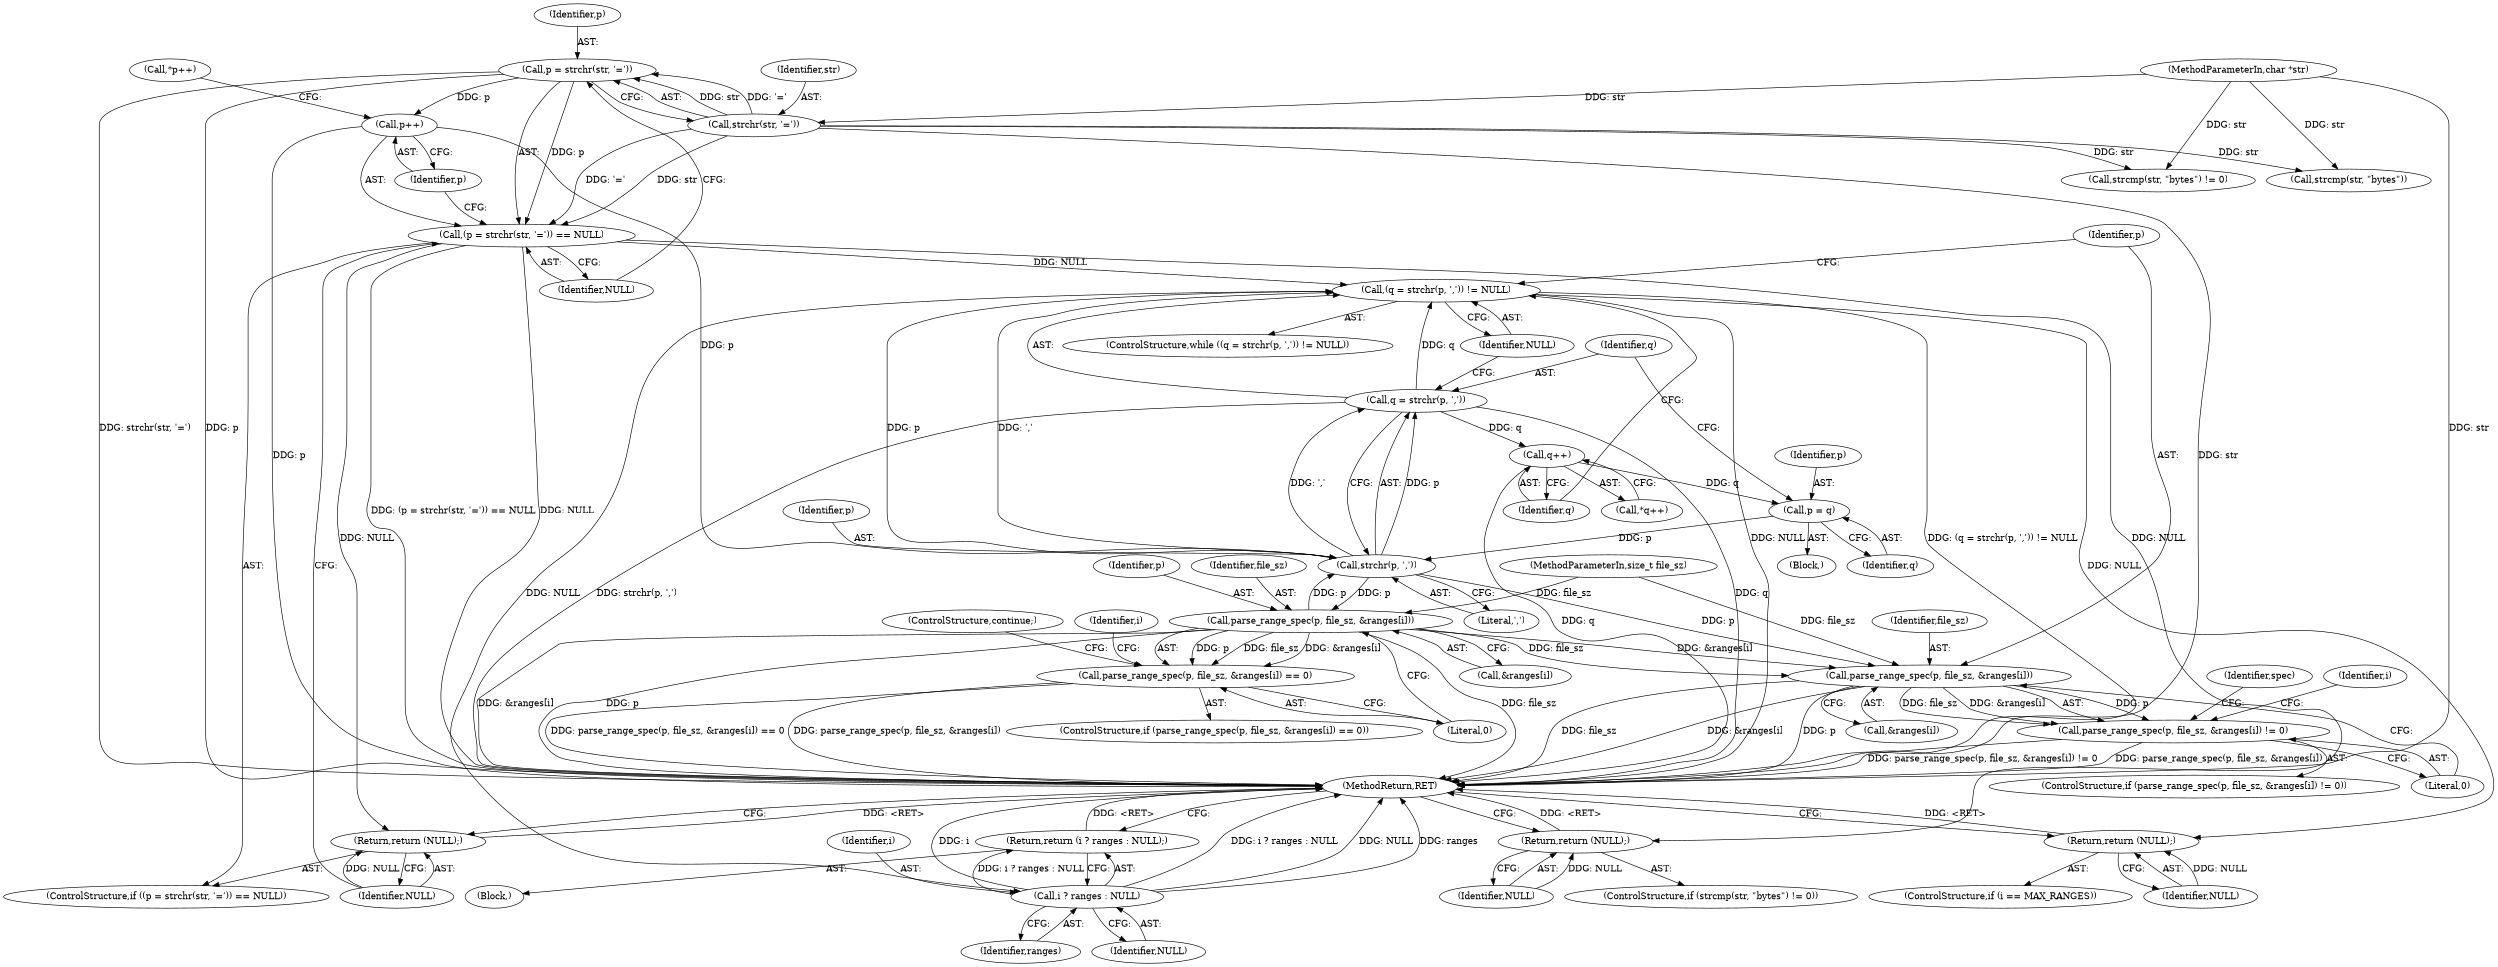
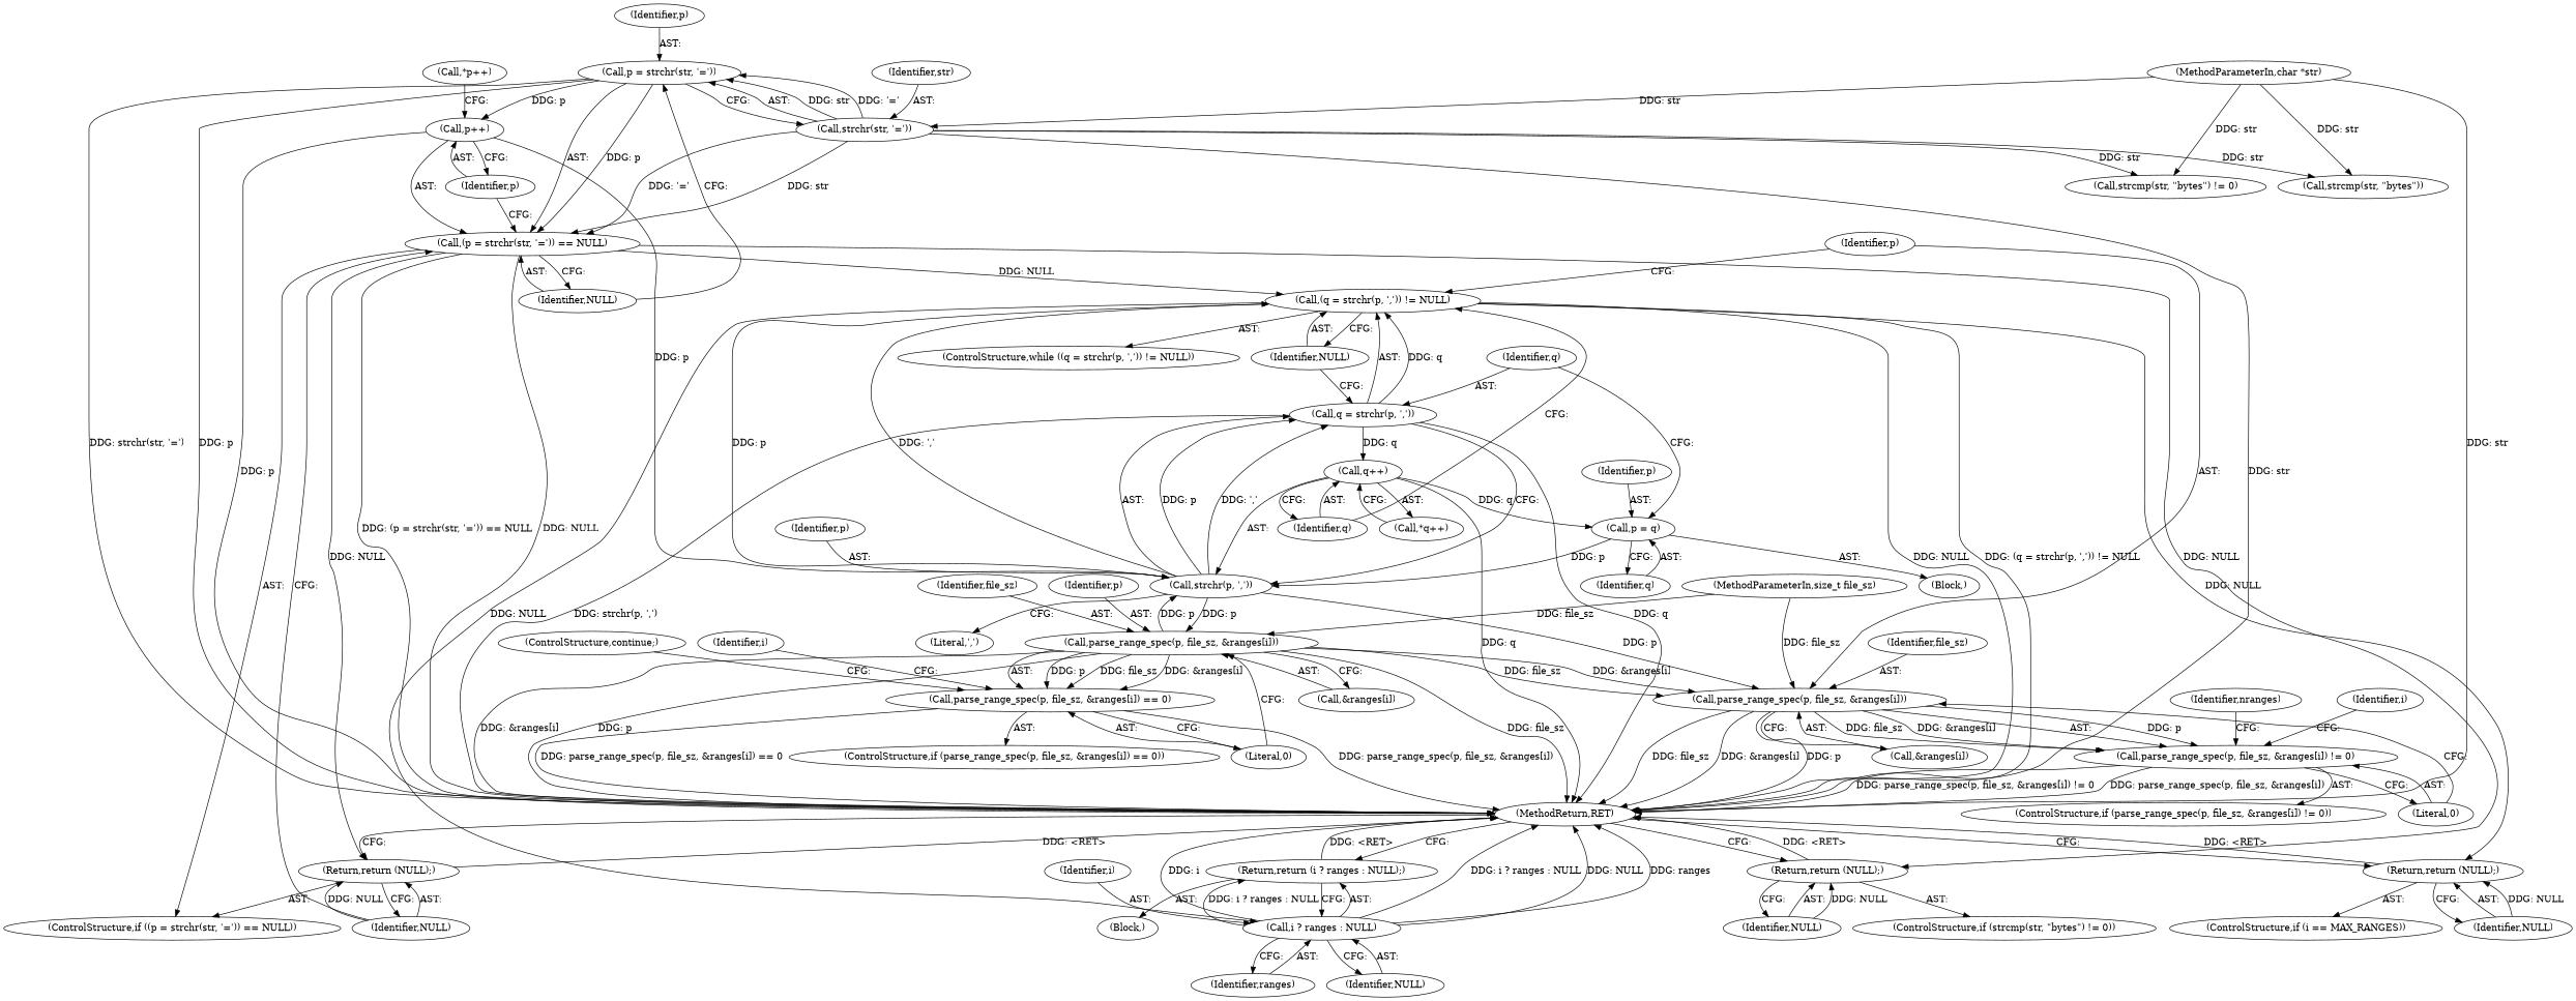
  digraph {
    n1 [label="(Call,p = strchr(str, '='))"]
    n2 [label="(Call,strchr(str, '='))"]
    n3 [label="(Call,(p = strchr(str, '=')) == NULL)"]
    n4 [label="(Call,p++)"]
    n5 [label="(MethodReturn,RET)"]
    n6 [label="(Call,strcmp(str, \"bytes\") != 0)"]
    n7 [label="(Call,strcmp(str, \"bytes\"))"]
    n8 [label="(Return,return (NULL);)"]
    n9 [label="(Return,return (NULL);)"]
    n10 [label="(Call,(q = strchr(p, ',')) != NULL)"]
    n11 [label="(Identifier,NULL)"]
    n12 [label="(ControlStructure,if ((p = strchr(str, '=')) == NULL))"]
    n13 [label="(Call,strchr(p, ','))"]
    n14 [label="(Identifier,p)"]
    n15 [label="(Return,return (NULL);)"]
    n16 [label="(Return,return (i ? ranges : NULL);)"]
    n17 [label="(MethodParameterIn,char *str)"]
    n18 [label="(Identifier,NULL)"]
    n19 [label="(Identifier,NULL)"]
    n20 [label="(ControlStructure,if (strcmp(str, \"bytes\") != 0))"]
    n21 [label="(Call,i ? ranges : NULL)"]
    n22 [label="(ControlStructure,while ((q = strchr(p, ',')) != NULL))"]
    n23 [label="(Identifier,NULL)"]
    n24 [label="(ControlStructure,if (i == MAX_RANGES))"]
    n25 [label="(Identifier,NULL)"]
    n26 [label="(Identifier,ranges)"]
    n27 [label="(Identifier,NULL)"]
    n28 [label="(Call,q = strchr(p, ','))"]
    n29 [label="(Block,)"]
    n30 [label="(Call,parse_range_spec(p, file_sz, &ranges[i]))"]
    n31 [label="(Call,parse_range_spec(p, file_sz, &ranges[i]))"]
    n32 [label="(Literal,',')"]
    n33 [label="(Call,*p++)"]
    n34 [label="(Call,q++)"]
    n35 [label="(Call,parse_range_spec(p, file_sz, &ranges[i]) == 0)"]
    n36 [label="(Call,&ranges[i])"]
    n37 [label="(Call,parse_range_spec(p, file_sz, &ranges[i]) != 0)"]
    n38 [label="(Call,&ranges[i])"]
    n39 [label="(Call,p = q)"]
    n40 [label="(Identifier,q)"]
    n41 [label="(Call,*q++)"]
    n42 [label="(Block,)"]
    n43 [label="(Identifier,q)"]
    n44 [label="(ControlStructure,if (parse_range_spec(p, file_sz, &ranges[i]) == 0))"]
    n45 [label="(Literal,0)"]
    n46 [label="(ControlStructure,if (parse_range_spec(p, file_sz, &ranges[i]) != 0))"]
    n47 [label="(Literal,0)"]
    n48 [label="(Identifier,str)"]
    n49 [label="(Identifier,q)"]
    n50 [label="(ControlStructure,continue;)"]
    n51 [label="(Identifier,file_sz)"]
    n52 [label="(Identifier,i)"]
    n53 [label="(Identifier,p)"]
    n54 [label="(Identifier,p)"]
    n55 [label="(Identifier,i)"]
    n56 [label="(Identifier,file_sz)"]
    n57 [label="(MethodParameterIn,size_t file_sz)"]
    n58 [label="(Identifier,p)"]
-   n59 [label="(Identifier,spec)"]
+   n59 [label="(Identifier,nranges)"]
    n60 [label="(Identifier,p)"]
    n61 [label="(Identifier,p)"]
    n62 [label="(Identifier,i)"]
    n1 -> n2 [label="CFG: "]
    n1 -> n3 [label="AST: "]
    n1 -> n3 [label="DDG: p"]
    n1 -> n4 [label="DDG: p"]
    n1 -> n5 [label="DDG: p"]
    n1 -> n5 [label="DDG: strchr(str, '=')"]
    n2 -> n1 [label="AST: "]
    n2 -> n1 [label="DDG: str"]
    n2 -> n1 [label="DDG: '='"]
    n2 -> n3 [label="DDG: str"]
    n2 -> n3 [label="DDG: '='"]
    n2 -> n5 [label="DDG: str"]
    n2 -> n6 [label="DDG: str"]
    n2 -> n7 [label="DDG: str"]
    n3 -> n5 [label="DDG: NULL"]
    n3 -> n5 [label="DDG: (p = strchr(str, '=')) == NULL"]
    n3 -> n8 [label="DDG: NULL"]
    n3 -> n9 [label="DDG: NULL"]
    n3 -> n10 [label="DDG: NULL"]
    n3 -> n11 [label="CFG: "]
    n3 -> n12 [label="AST: "]
    n4 -> n3 [label="AST: "]
    n4 -> n5 [label="DDG: p"]
    n4 -> n13 [label="DDG: p"]
    n4 -> n14 [label="CFG: "]
    n5 -> n8 [label="CFG: "]
    n5 -> n9 [label="CFG: "]
    n5 -> n15 [label="CFG: "]
    n5 -> n16 [label="CFG: "]
    n8 -> n5 [label="DDG: <RET>"]
    n8 -> n12 [label="AST: "]
    n8 -> n18 [label="CFG: "]
    n9 -> n5 [label="DDG: <RET>"]
    n9 -> n19 [label="CFG: "]
    n9 -> n20 [label="AST: "]
    n10 -> n5 [label="DDG: (q = strchr(p, ',')) != NULL"]
    n10 -> n5 [label="DDG: NULL"]
    n10 -> n15 [label="DDG: NULL"]
    n10 -> n21 [label="DDG: NULL"]
    n10 -> n22 [label="AST: "]
    n10 -> n23 [label="CFG: "]
    n11 -> n1 [label="CFG: "]
    n11 -> n3 [label="AST: "]
    n13 -> n10 [label="DDG: p"]
    n13 -> n10 [label="DDG: ','"]
    n13 -> n28 [label="AST: "]
    n13 -> n28 [label="DDG: p"]
    n13 -> n28 [label="DDG: ','"]
    n13 -> n30 [label="DDG: p"]
    n13 -> n31 [label="DDG: p"]
    n13 -> n32 [label="CFG: "]
    n14 -> n3 [label="CFG: "]
    n14 -> n4 [label="AST: "]
    n15 -> n5 [label="DDG: <RET>"]
    n15 -> n24 [label="AST: "]
    n15 -> n25 [label="CFG: "]
    n16 -> n5 [label="DDG: <RET>"]
    n16 -> n21 [label="CFG: "]
    n16 -> n29 [label="AST: "]
    n17 -> n2 [label="DDG: str"]
    n17 -> n5 [label="DDG: str"]
    n17 -> n6 [label="DDG: str"]
    n17 -> n7 [label="DDG: str"]
    n18 -> n3 [label="CFG: "]
    n18 -> n8 [label="AST: "]
    n18 -> n8 [label="DDG: NULL"]
    n19 -> n9 [label="AST: "]
    n19 -> n9 [label="DDG: NULL"]
    n21 -> n5 [label="DDG: i ? ranges : NULL"]
    n21 -> n5 [label="DDG: NULL"]
    n21 -> n5 [label="DDG: ranges"]
    n21 -> n5 [label="DDG: i"]
    n21 -> n16 [label="AST: "]
    n21 -> n16 [label="DDG: i ? ranges : NULL"]
    n21 -> n26 [label="CFG: "]
    n21 -> n27 [label="CFG: "]
    n23 -> n10 [label="AST: "]
    n23 -> n28 [label="CFG: "]
    n25 -> n15 [label="AST: "]
    n25 -> n15 [label="DDG: NULL"]
    n26 -> n21 [label="AST: "]
    n27 -> n21 [label="AST: "]
    n28 -> n5 [label="DDG: strchr(p, ',')"]
    n28 -> n5 [label="DDG: q"]
    n28 -> n10 [label="AST: "]
    n28 -> n10 [label="DDG: q"]
    n28 -> n13 [label="CFG: "]
    n28 -> n34 [label="DDG: q"]
    n30 -> n5 [label="DDG: &ranges[i]"]
    n30 -> n5 [label="DDG: p"]
    n30 -> n5 [label="DDG: file_sz"]
    n30 -> n13 [label="DDG: p"]
    n30 -> n31 [label="DDG: file_sz"]
    n30 -> n31 [label="DDG: &ranges[i]"]
    n30 -> n35 [label="AST: "]
    n30 -> n35 [label="DDG: p"]
    n30 -> n35 [label="DDG: file_sz"]
    n30 -> n35 [label="DDG: &ranges[i]"]
    n30 -> n36 [label="CFG: "]
    n31 -> n5 [label="DDG: file_sz"]
    n31 -> n5 [label="DDG: &ranges[i]"]
    n31 -> n5 [label="DDG: p"]
    n31 -> n37 [label="AST: "]
    n31 -> n37 [label="DDG: p"]
    n31 -> n37 [label="DDG: file_sz"]
    n31 -> n37 [label="DDG: &ranges[i]"]
    n31 -> n38 [label="CFG: "]
-   n32 -> n13 [label="AST: "]
+   n34 -> n13 [label="AST: "]
    n33 -> n4 [label="CFG: "]
    n34 -> n5 [label="DDG: q"]
    n34 -> n39 [label="DDG: q"]
    n34 -> n40 [label="CFG: "]
    n34 -> n41 [label="AST: "]
    n35 -> n5 [label="DDG: parse_range_spec(p, file_sz, &ranges[i])"]
    n35 -> n5 [label="DDG: parse_range_spec(p, file_sz, &ranges[i]) == 0"]
    n35 -> n44 [label="AST: "]
    n35 -> n45 [label="CFG: "]
    n36 -> n30 [label="AST: "]
    n37 -> n5 [label="DDG: parse_range_spec(p, file_sz, &ranges[i])"]
    n37 -> n5 [label="DDG: parse_range_spec(p, file_sz, &ranges[i]) != 0"]
    n37 -> n46 [label="AST: "]
    n37 -> n47 [label="CFG: "]
    n38 -> n31 [label="AST: "]
    n39 -> n13 [label="DDG: p"]
    n39 -> n42 [label="AST: "]
    n39 -> n43 [label="CFG: "]
    n40 -> n10 [label="CFG: "]
    n40 -> n34 [label="AST: "]
    n41 -> n34 [label="CFG: "]
    n43 -> n39 [label="AST: "]
    n45 -> n30 [label="CFG: "]
    n45 -> n35 [label="AST: "]
    n47 -> n31 [label="CFG: "]
    n47 -> n37 [label="AST: "]
    n48 -> n2 [label="AST: "]
    n49 -> n28 [label="AST: "]
    n49 -> n39 [label="CFG: "]
    n50 -> n35 [label="CFG: "]
    n51 -> n30 [label="AST: "]
    n52 -> n35 [label="CFG: "]
    n53 -> n1 [label="AST: "]
    n54 -> n10 [label="CFG: "]
    n54 -> n31 [label="AST: "]
    n55 -> n21 [label="AST: "]
    n56 -> n31 [label="AST: "]
    n57 -> n30 [label="DDG: file_sz"]
    n57 -> n31 [label="DDG: file_sz"]
    n58 -> n13 [label="AST: "]
    n59 -> n37 [label="CFG: "]
    n60 -> n30 [label="AST: "]
    n61 -> n39 [label="AST: "]
    n62 -> n37 [label="CFG: "]
  }
